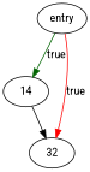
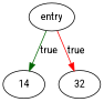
  digraph {
    fontname="Roboto Condensed"
    node [fontname="Roboto Condensed"]
    edge [fontname="Roboto Condensed"]
    n1 [label=entry]
    14
    32
    n1 -> 14 [color=darkgreen label=true]
    n1 -> 32 [color=red label=true]
-   14 -> 32
  }
